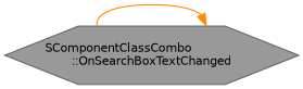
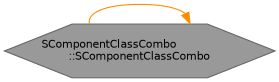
  digraph {
    rankdir=LR
-   n1 [color=gray40 fillcolor=grey60 fontcolor=black fontname=Helvetica fontsize=10 height=0.2 label="SComponentClassCombo\l::OnSearchBoxTextChanged" shape=hexagon style=filled width=0.4]
+   n1 [color=gray40 fillcolor=grey60 fontcolor=black fontname=Helvetica fontsize=10 height=0.2 label="SComponentClassCombo\l::SComponentClassCombo" shape=hexagon style=filled width=0.4]
    n1 -> n1 [color=darkorange fontname=Helvetica fontsize=10 labelfontname=Helvetica labelfontsize=10 style=solid]
  }
